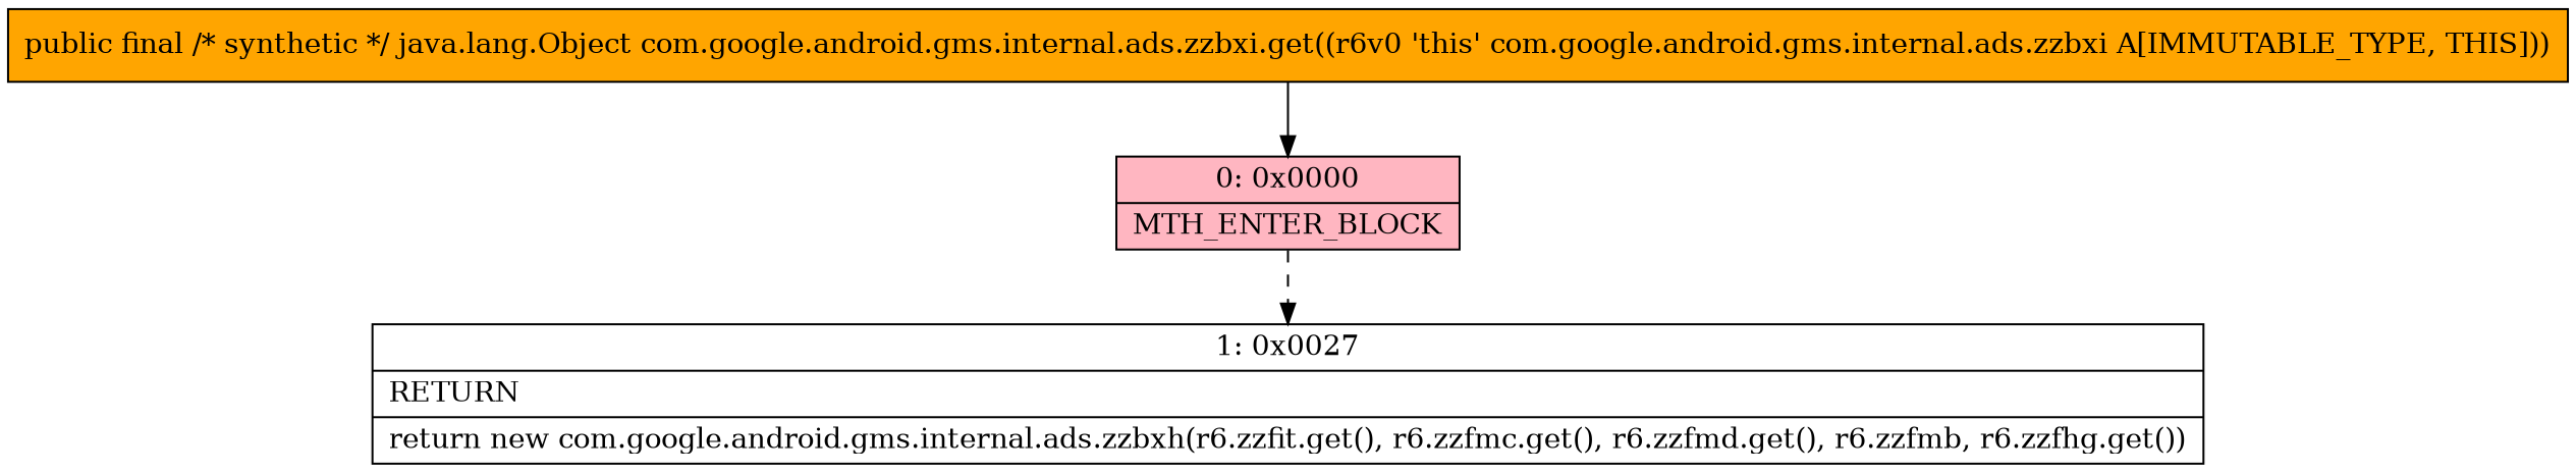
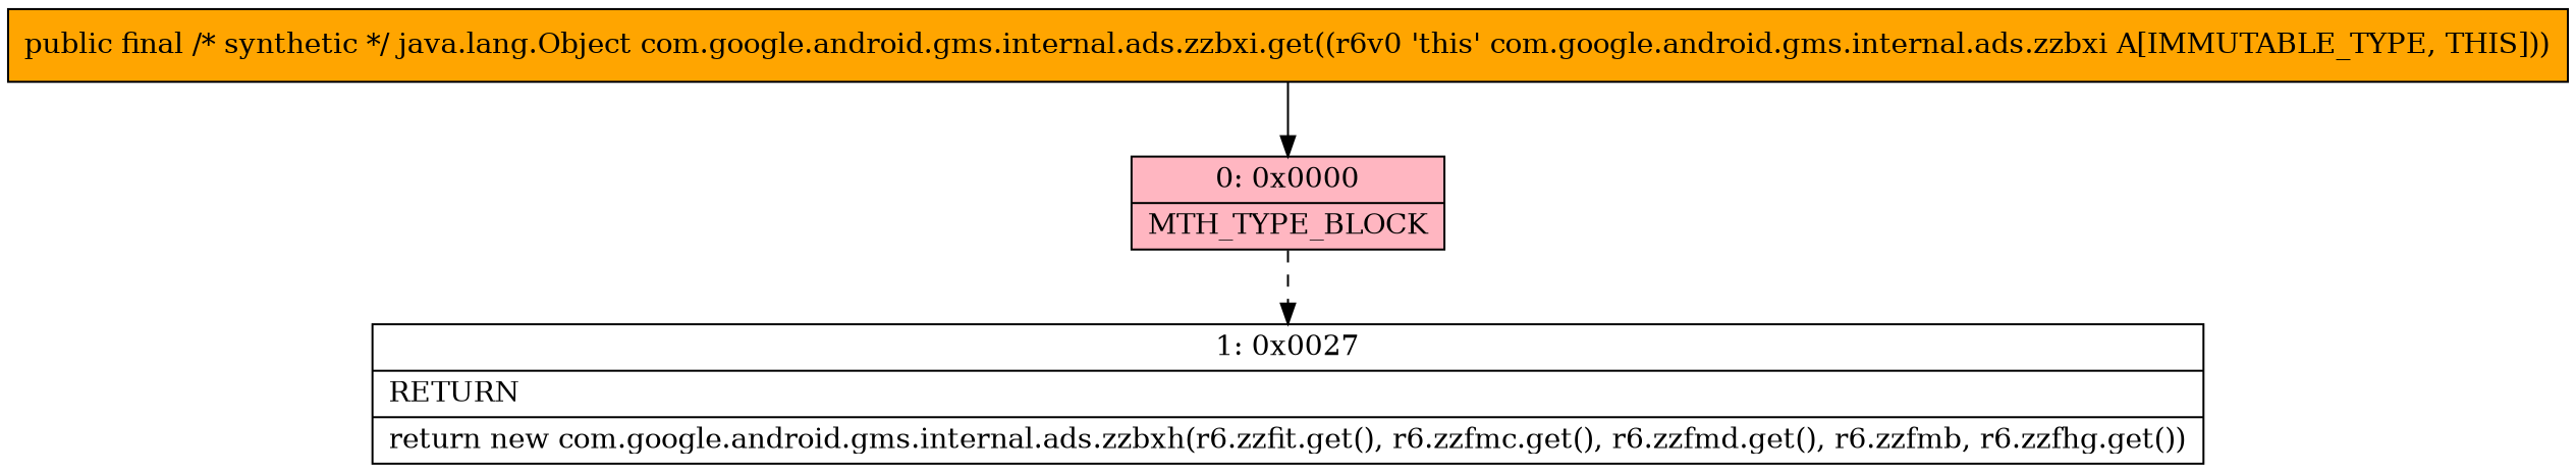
  digraph {
    node [shape=record style=filled]
-   n1 [label="{0\:\ 0x0000|MTH_ENTER_BLOCK\l}" fillcolor=lightpink]
+   n1 [label="{0\:\ 0x0000|MTH_TYPE_BLOCK\l}" fillcolor=lightpink]
    n2 [label="{1\:\ 0x0027|RETURN\l|return new com.google.android.gms.internal.ads.zzbxh(r6.zzfit.get(), r6.zzfmc.get(), r6.zzfmd.get(), r6.zzfmb, r6.zzfhg.get())\l}" fillcolor=white]
    n3 [label="{public final \/* synthetic *\/ java.lang.Object com.google.android.gms.internal.ads.zzbxi.get((r6v0 'this' com.google.android.gms.internal.ads.zzbxi A[IMMUTABLE_TYPE, THIS])) }" fillcolor=orange]
    n1 -> n2 [style=dashed]
    n3 -> n1 [style=solid]
  }
